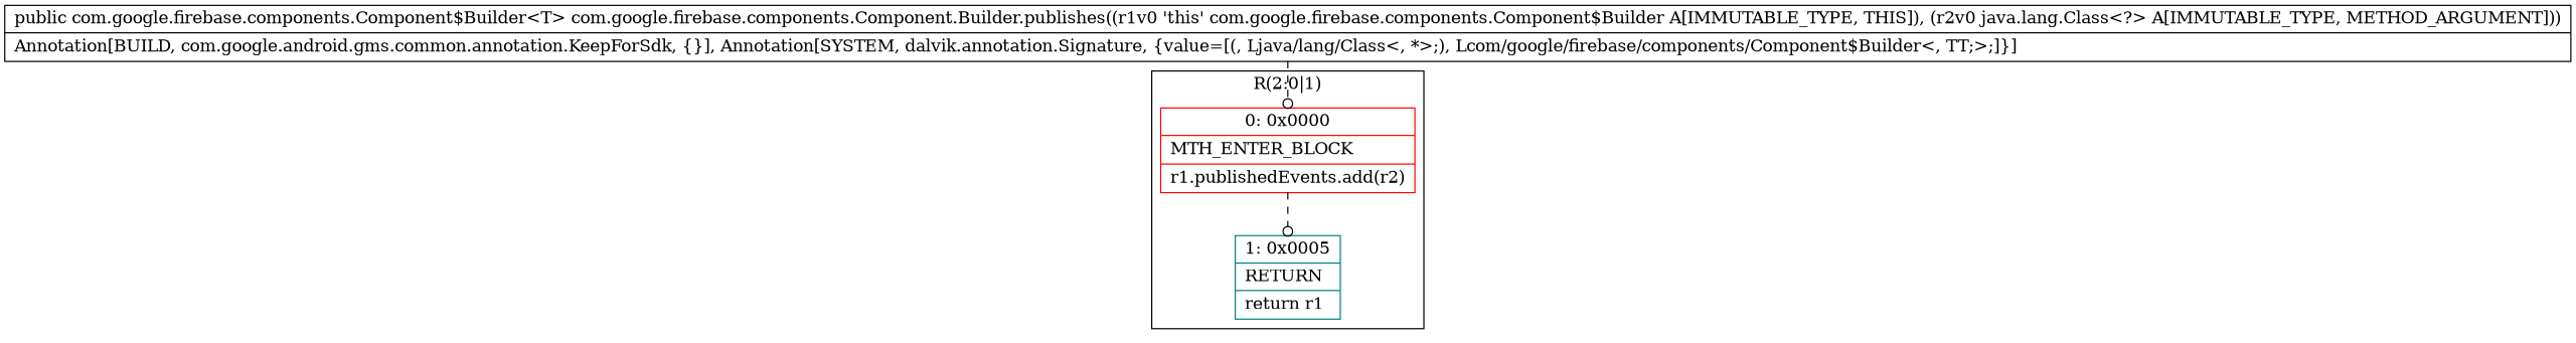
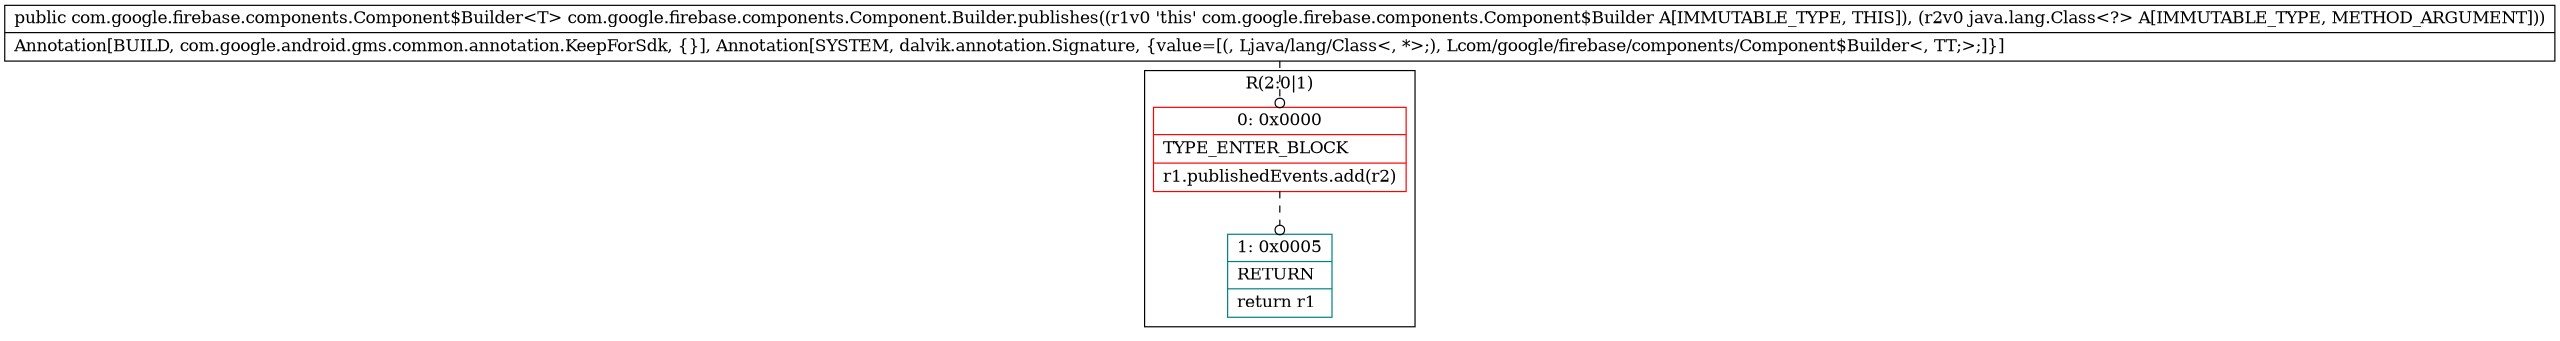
  digraph {
    node [shape=record]
    edge [style=dashed arrowhead=odot]
-   n1 [color=red label="{0\:\ 0x0000|MTH_ENTER_BLOCK\l|r1.publishedEvents.add(r2)\l}"]
+   n1 [color=red label="{0\:\ 0x0000|TYPE_ENTER_BLOCK\l|r1.publishedEvents.add(r2)\l}"]
    n2 [color=teal label="{1\:\ 0x0005|RETURN\l|return r1\l}"]
    n3 [label="{public com.google.firebase.components.Component$Builder\<T\> com.google.firebase.components.Component.Builder.publishes((r1v0 'this' com.google.firebase.components.Component$Builder A[IMMUTABLE_TYPE, THIS]), (r2v0 java.lang.Class\<?\> A[IMMUTABLE_TYPE, METHOD_ARGUMENT]))  | Annotation[BUILD, com.google.android.gms.common.annotation.KeepForSdk, \{\}], Annotation[SYSTEM, dalvik.annotation.Signature, \{value=[(, Ljava\/lang\/Class\<, *\>;), Lcom\/google\/firebase\/components\/Component$Builder\<, TT;\>;]\}]\l}" color=black]
    subgraph cluster_1 {
      label="R(2:0|1)"
      n1
      n2
    }
    n1 -> n2
    n3 -> n1
  }
